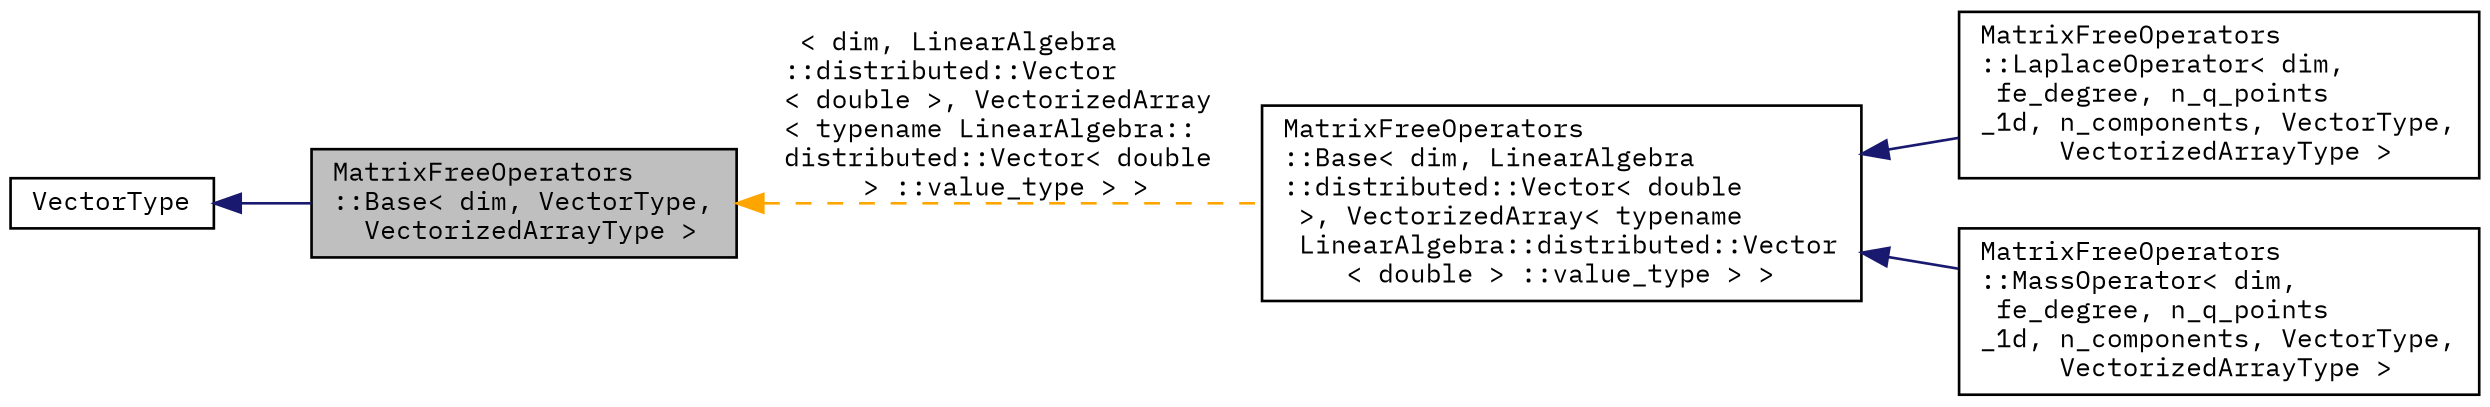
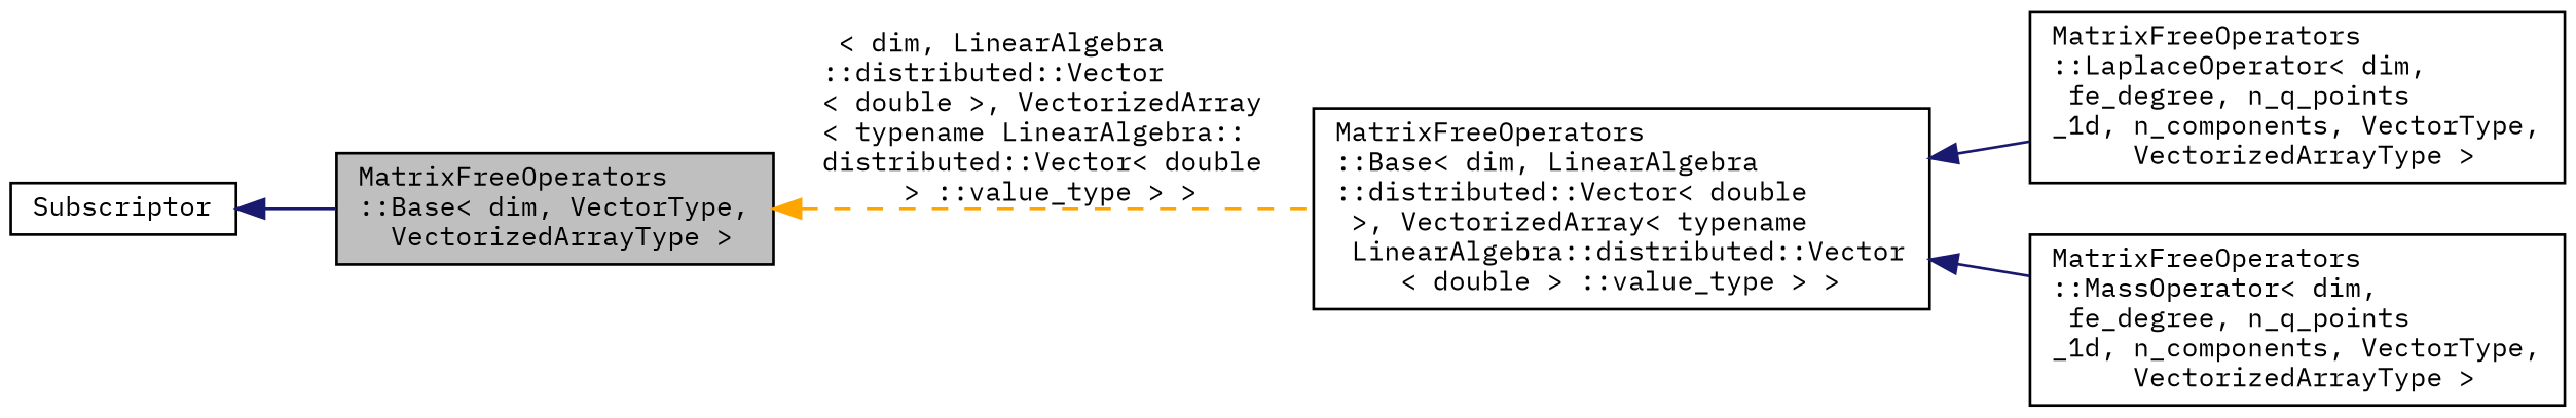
  digraph {
    rankdir=LR
    fontname="IBM Plex Mono"
    node [color=black fillcolor=white fontname="IBM Plex Mono" fontsize=10 shape=record style=filled]
    edge [color=midnightblue dir=back fontname="IBM Plex Mono" fontsize=10 labelfontname=Helvetica labelfontsize=10 style=solid]
    n1 [fillcolor=grey75 fontcolor=black height=0.2 label="MatrixFreeOperators\l::Base\< dim, VectorType,\l VectorizedArrayType \>" width=0.4]
    n2 [height=0.2 label="MatrixFreeOperators\l::Base\< dim, LinearAlgebra\l::distributed::Vector\< double\l \>, VectorizedArray\< typename\l LinearAlgebra::distributed::Vector\l\< double \> ::value_type \> \>" width=0.4]
-   n3 [height=0.2 label=VectorType width=0.4]
+   n3 [height=0.2 label=Subscriptor width=0.4]
    n4 [height=0.2 label="MatrixFreeOperators\l::LaplaceOperator\< dim,\l fe_degree, n_q_points\l_1d, n_components, VectorType,\l VectorizedArrayType \>" width=0.4]
    n5 [height=0.2 label="MatrixFreeOperators\l::MassOperator\< dim,\l fe_degree, n_q_points\l_1d, n_components, VectorType,\l VectorizedArrayType \>" width=0.4]
    n1 -> n2 [color=orange label=" \< dim, LinearAlgebra\l::distributed::Vector\l\< double \>, VectorizedArray\l\< typename LinearAlgebra::\ldistributed::Vector\< double\l \> ::value_type \> \>" style=dashed]
    n2 -> n4
    n2 -> n5
    n3 -> n1
  }
